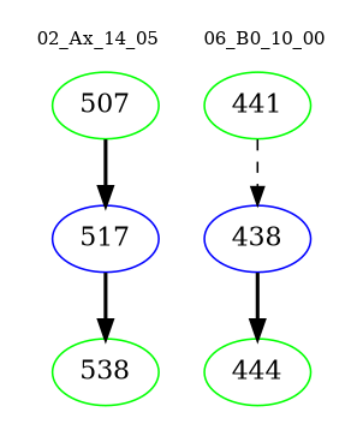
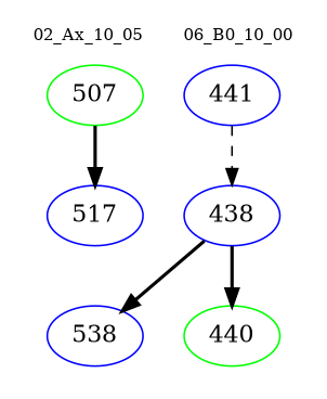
  digraph {
    node [color=green]
    edge [color=black style=bold]
    n1 [label=507]
    n2 [color=blue label=517]
-   n3 [label=538]
-   n4 [label=441]
+   n3 [color=blue label=538]
+   n4 [color=blue label=441]
    n5 [color=blue label=438]
-   n6 [label=444]
+   n6 [label=440]
    subgraph cluster_1 {
      color=white
      fontsize=10
-     label="02_Ax_14_05"
+     label="02_Ax_10_05"
      n1
      n2
      n3
    }
    subgraph cluster_2 {
      color=white
      fontsize=10
      label="06_B0_10_00"
      n4
      n5
      n6
    }
    n1 -> n2
-   n2 -> n3
+   n5 -> n3
    n4 -> n5 [style=dashed]
    n5 -> n6
  }
